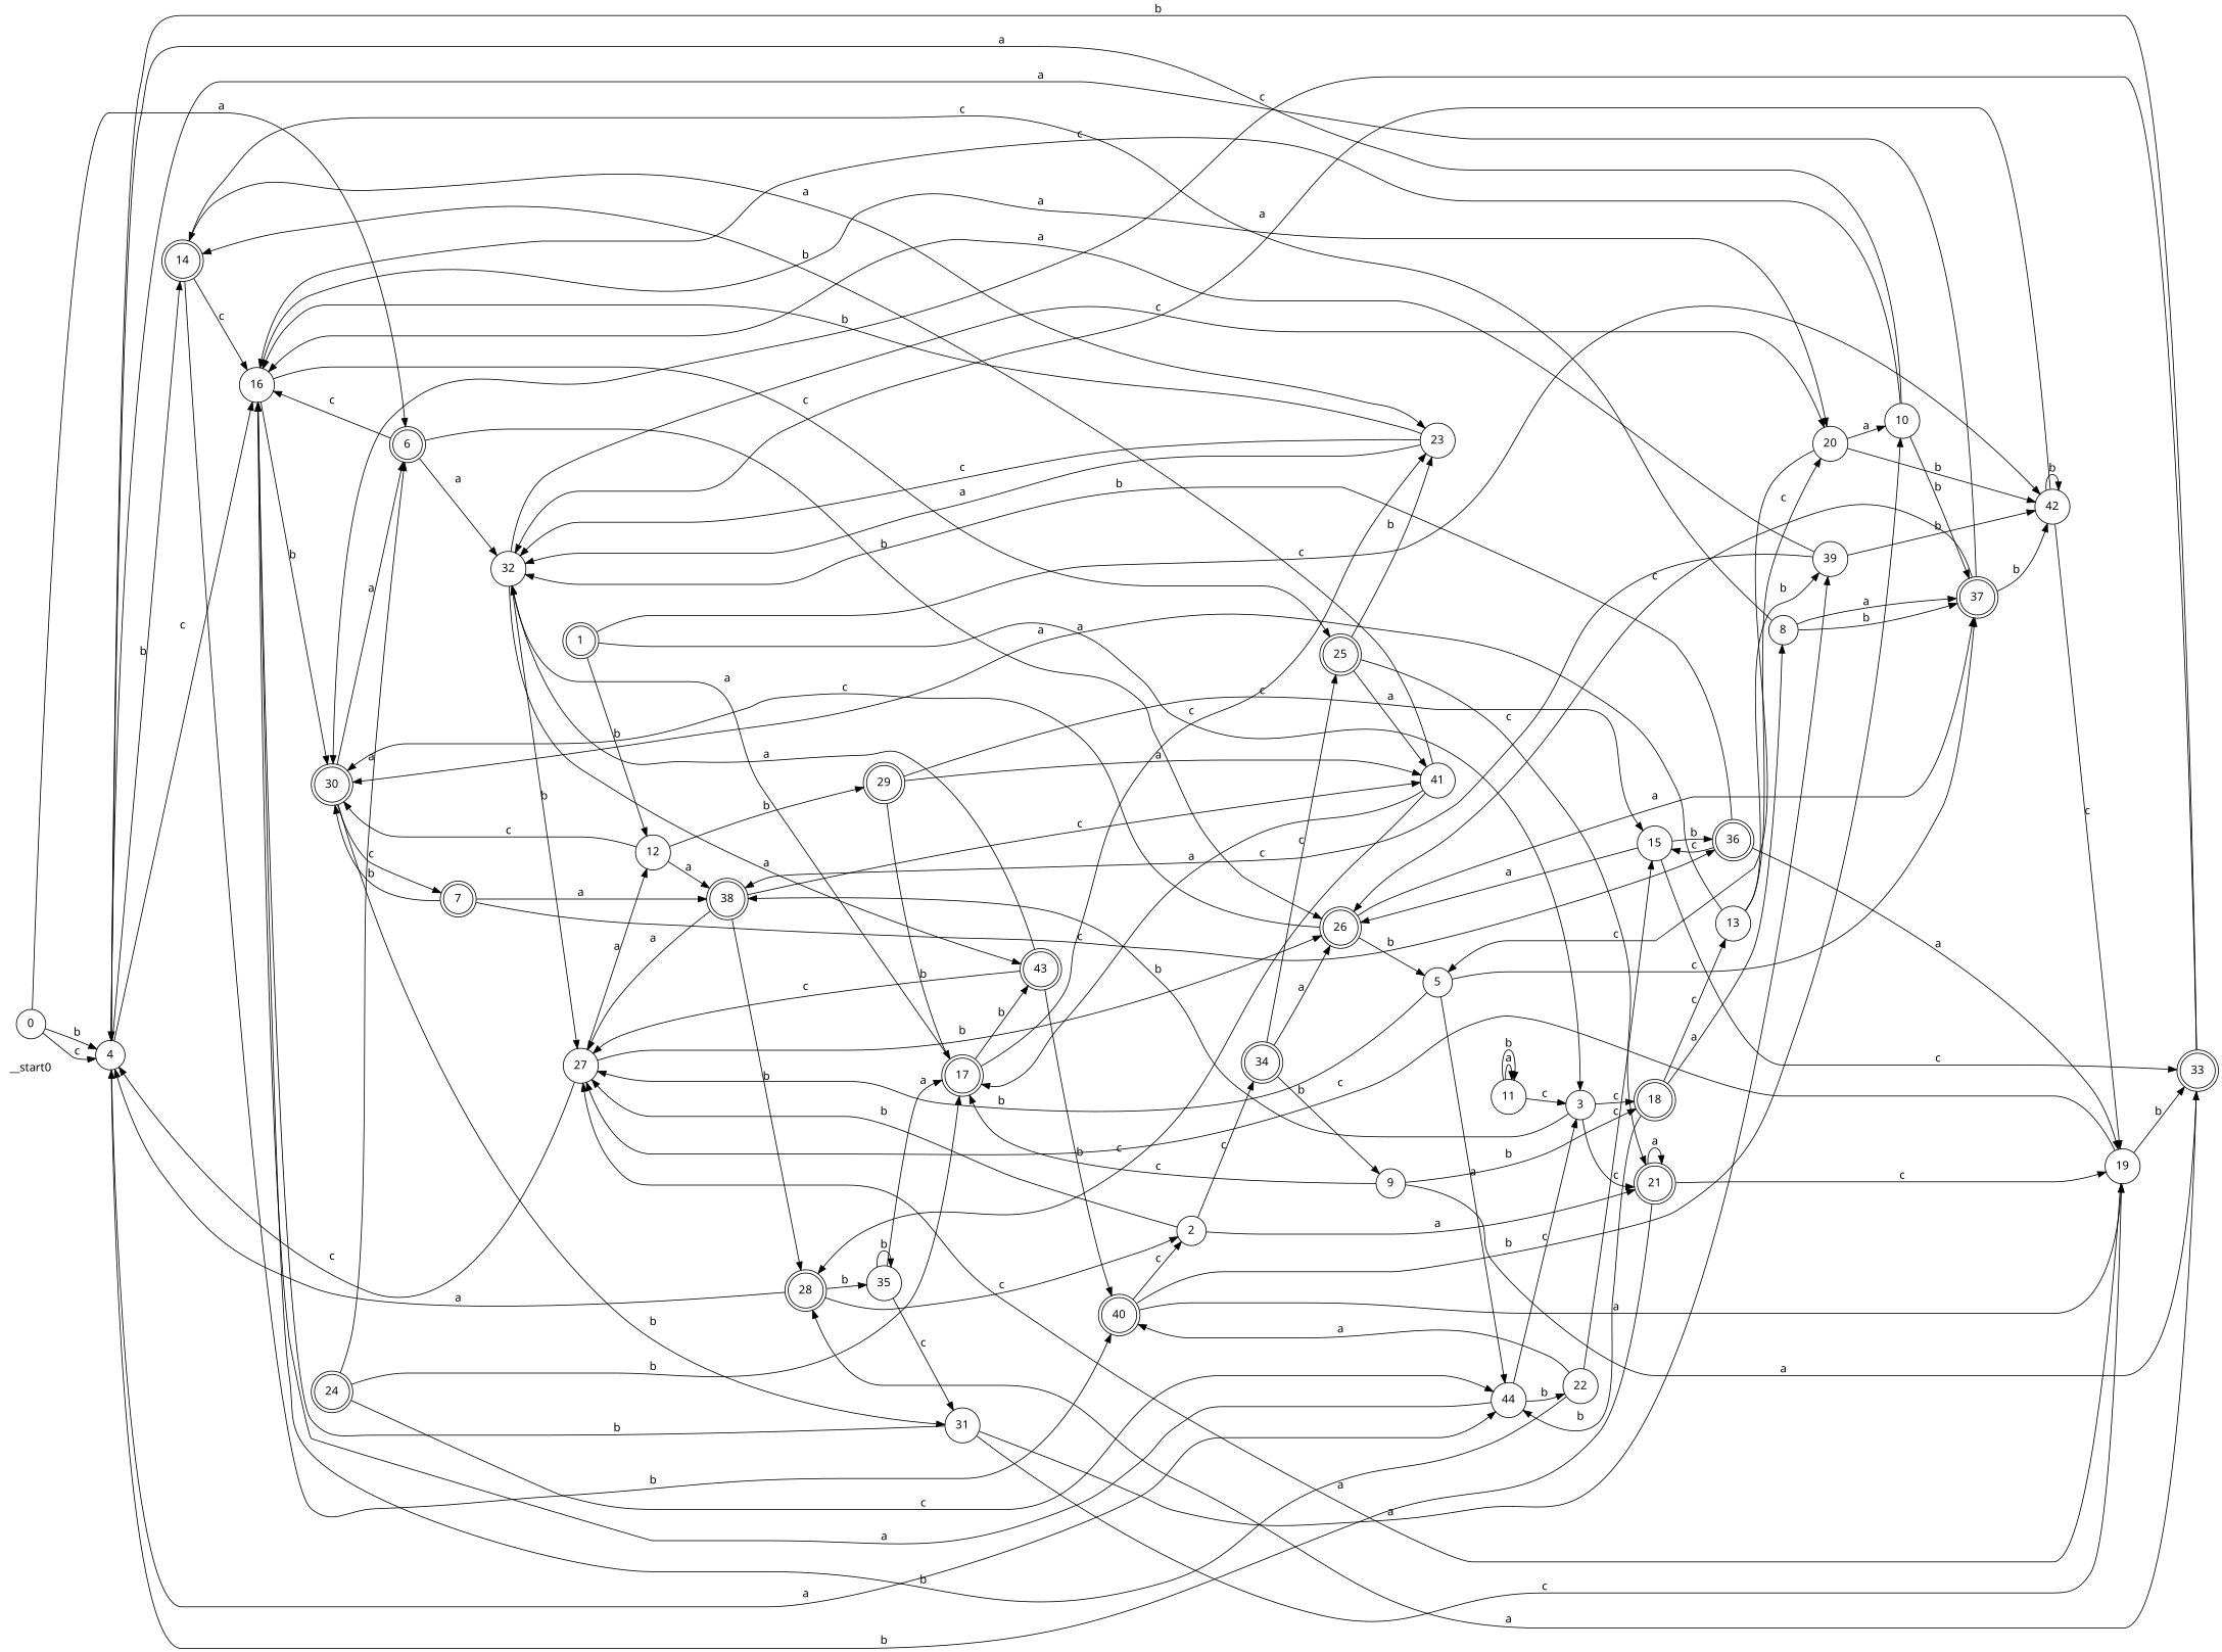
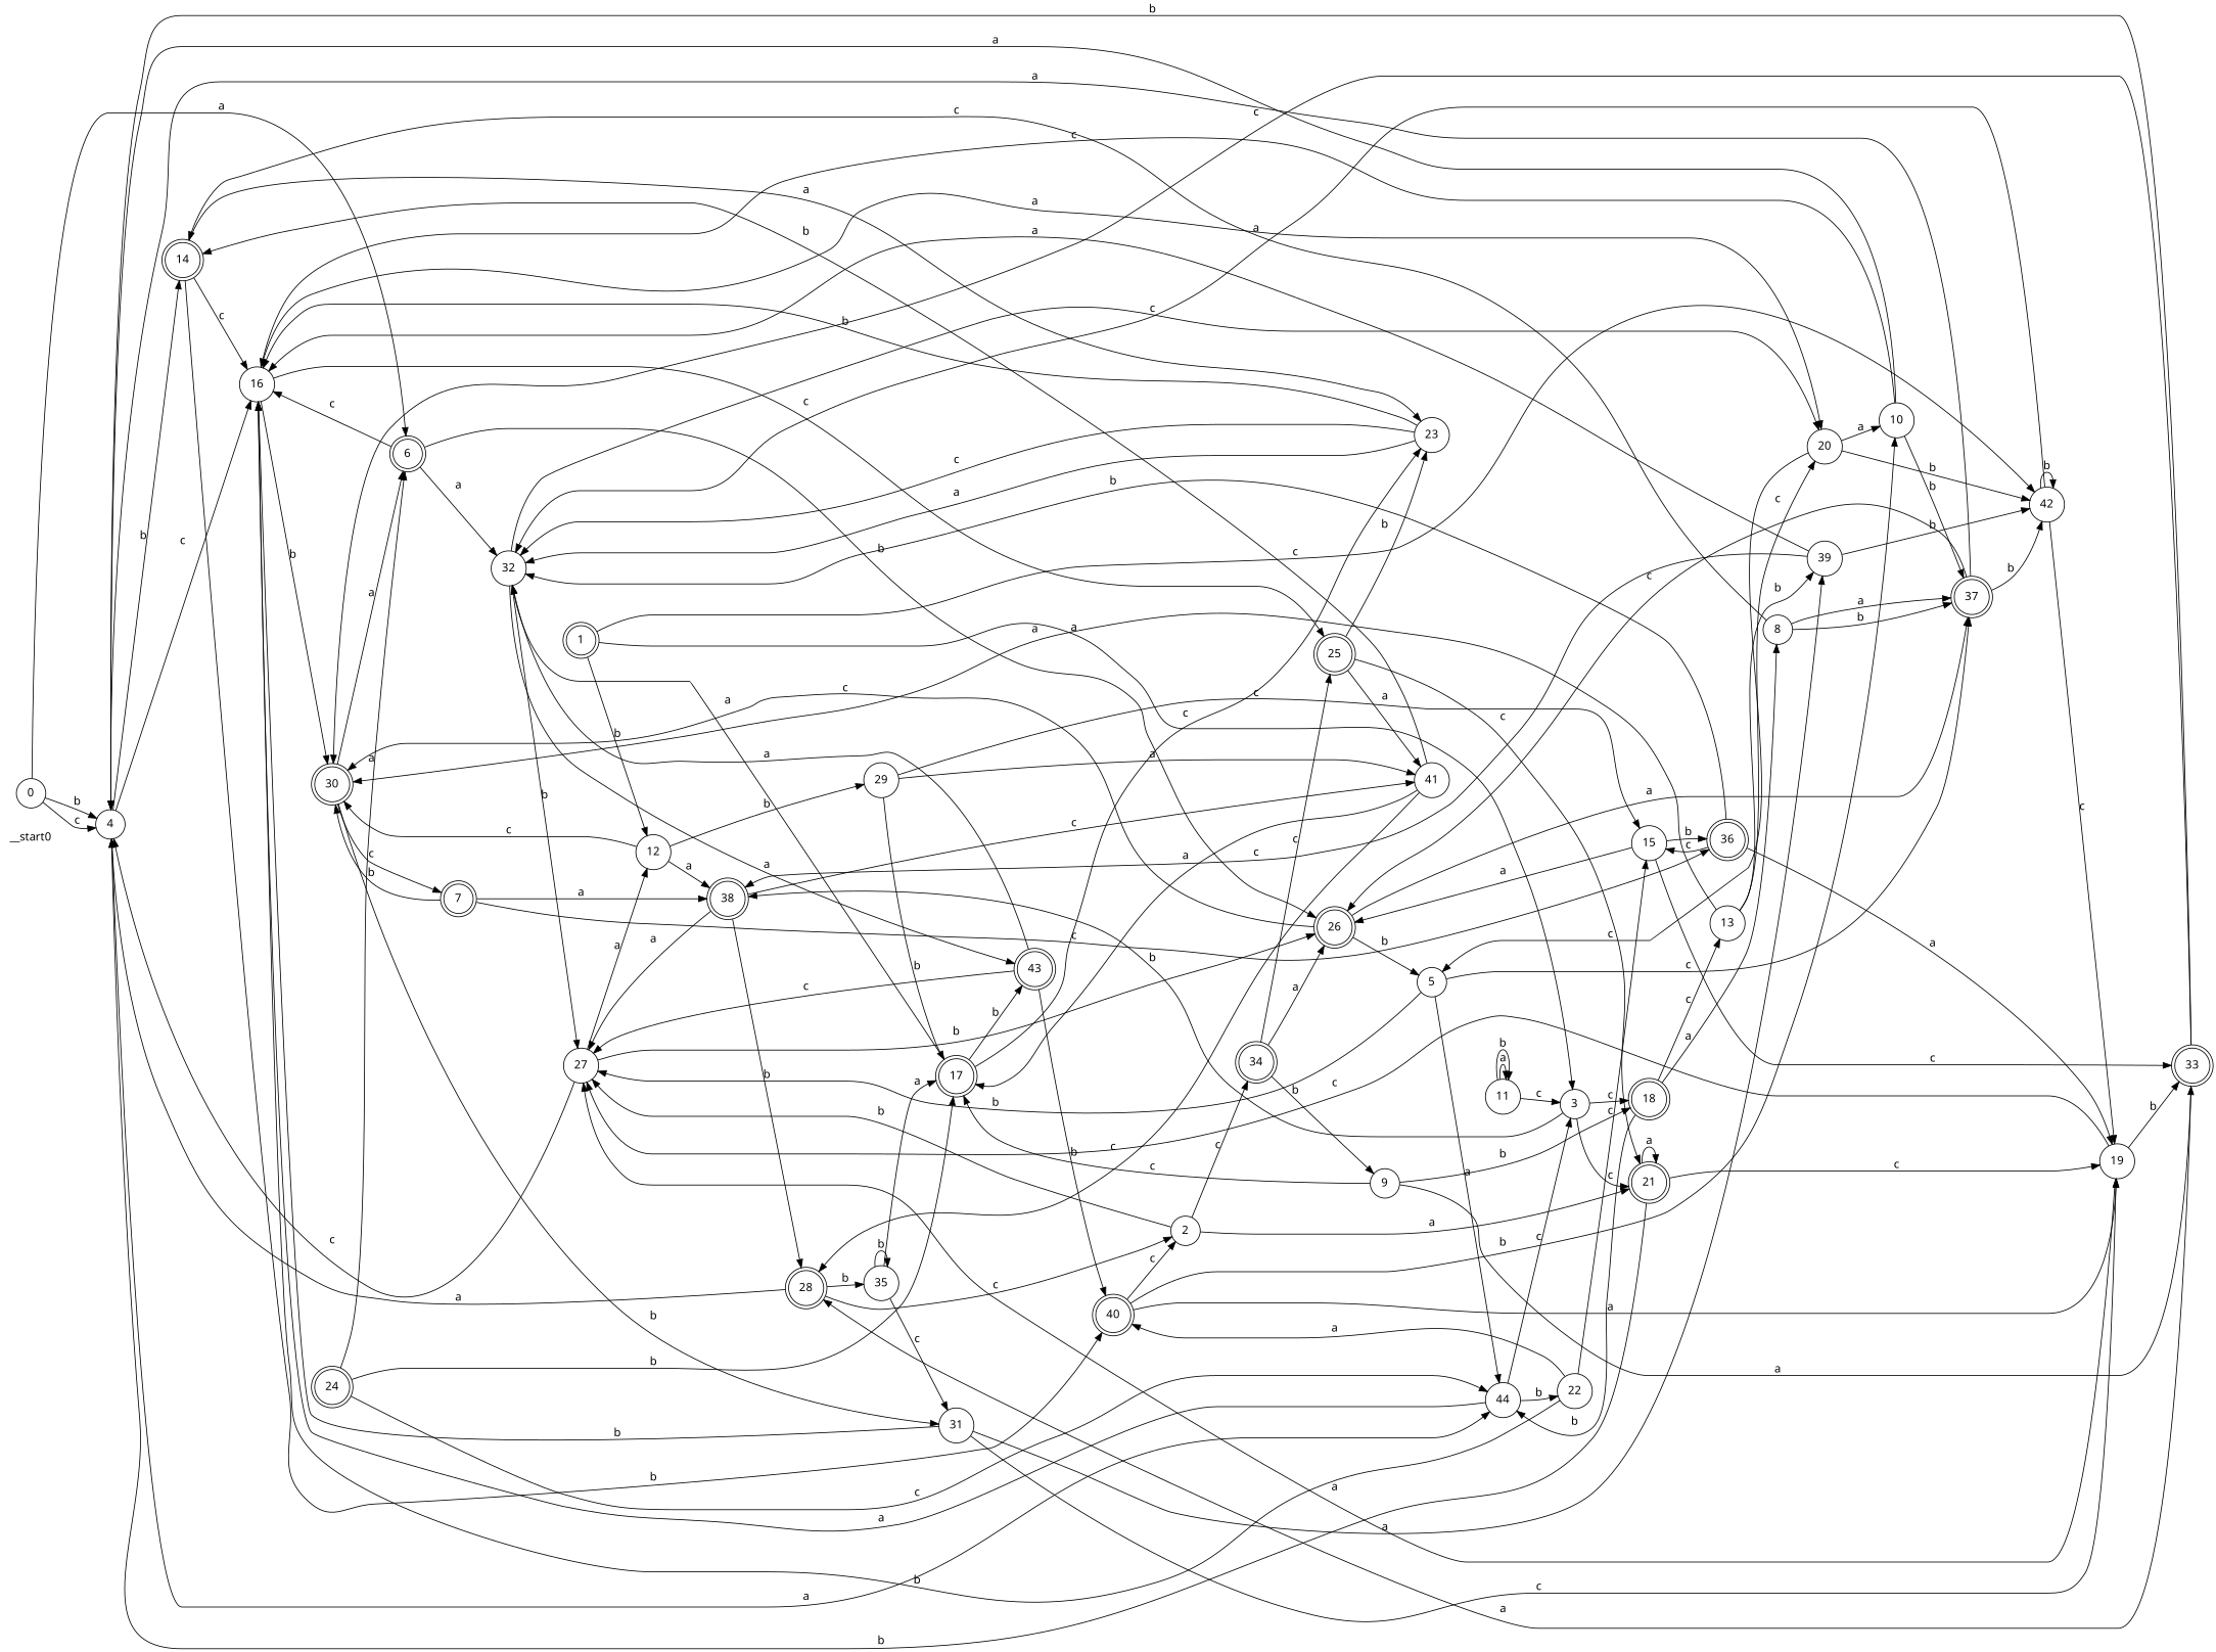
  digraph {
    fontname="Noto Sans"
    rankdir=LR
    node [fontname="Noto Sans" shape=circle color=black fillcolor=white style=filled]
    edge [fontname="Noto Sans"]
    __start0 [shape=none color="" fillcolor="" style=""]
    n2 [label=0]
    n3 [label=4]
    n4 [label=6 shape=doublecircle style="rounded,filled"]
    n5 [label=14 shape=doublecircle style="rounded,filled"]
    n6 [label=16]
    n7 [label=44]
    n8 [label=26 shape=doublecircle style="rounded,filled"]
    n9 [label=32]
    n10 [label=1 shape=doublecircle style="rounded,filled"]
    n11 [label=3]
    n12 [label=12]
    n13 [label=42]
    n14 [label=21 shape=doublecircle style="rounded,filled"]
    n15 [label=18 shape=doublecircle style="rounded,filled"]
    n16 [label=38 shape=doublecircle style="rounded,filled"]
    n17 [label=30 shape=doublecircle style="rounded,filled"]
-   n18 [label=29 shape=doublecircle]
+   n18 [label=29]
    n19 [label=19]
    n20 [label=2]
    n21 [label=27]
    n22 [label=34 shape=doublecircle style="rounded,filled"]
    n23 [label=9]
    n24 [label=25 shape=doublecircle style="rounded,filled"]
    n25 [label=8]
    n26 [label=13]
    n27 [label=41]
    n28 [label=28 shape=doublecircle style="rounded,filled"]
    n29 [label=23]
    n30 [label=40 shape=doublecircle style="rounded,filled"]
    n31 [label=20]
    n32 [label=22]
    n33 [label=5]
    n34 [label=37 shape=doublecircle style="rounded,filled"]
    n35 [label=43 shape=doublecircle style="rounded,filled"]
    n36 [label=7 shape=doublecircle]
    n37 [label=36 shape=doublecircle style="rounded,filled"]
    n38 [label=31]
    n39 [label=15]
    n40 [label=17 shape=doublecircle style="rounded,filled"]
    n41 [label=33 shape=doublecircle style="rounded,filled"]
    n42 [label=10]
    n43 [label=11]
    n44 [label=39]
    n45 [label=24 shape=doublecircle style="rounded,filled"]
    n46 [label=35]
    n2 -> n3 [label=b]
    n2 -> n3 [label=c]
    n2 -> n4 [label=a]
    n3 -> n5 [label=b]
    n3 -> n6 [label=c]
    n3 -> n7 [label=a]
    n4 -> n6 [label=c]
    n4 -> n8 [label=b]
    n4 -> n9 [label=a]
    n5 -> n6 [label=c]
    n5 -> n29 [label=a]
    n5 -> n30 [label=b]
    n6 -> n17 [label=b]
    n6 -> n24 [label=c]
    n6 -> n31 [label=a]
    n7 -> n6 [label=a]
    n7 -> n11 [label=c]
    n7 -> n32 [label=b]
    n8 -> n17 [label=c]
    n8 -> n33 [label=b]
    n8 -> n34 [label=a]
    n9 -> n21 [label=b]
    n9 -> n31 [label=c]
    n9 -> n35 [label=a]
    n10 -> n11 [label=a]
    n10 -> n12 [label=b]
    n10 -> n13 [label=c]
    n11 -> n14 [label=c]
    n11 -> n15 [label=c]
    n11 -> n16 [label=b]
    n12 -> n16 [label=a]
    n12 -> n17 [label=c]
    n12 -> n18 [label=b]
    n13 -> n9 [label=a]
    n13 -> n13 [label=b]
    n13 -> n19 [label=c]
    n14 -> n3 [label=b]
    n14 -> n14 [label=a]
    n14 -> n19 [label=c]
    n15 -> n7 [label=b]
    n15 -> n25 [label=a]
    n15 -> n26 [label=c]
    n16 -> n21 [label=a]
    n16 -> n27 [label=c]
    n16 -> n28 [label=b]
    n17 -> n4 [label=a]
    n17 -> n36 [label=c]
    n17 -> n38 [label=b]
    n18 -> n27 [label=a]
    n18 -> n39 [label=c]
    n18 -> n40 [label=b]
    n19 -> n21 [label=a]
    n19 -> n21 [label=c]
    n19 -> n41 [label=b]
    n20 -> n14 [label=a]
    n20 -> n21 [label=b]
    n20 -> n22 [label=c]
    n21 -> n3 [label=c]
    n21 -> n8 [label=b]
    n21 -> n12 [label=a]
    n22 -> n8 [label=a]
    n22 -> n23 [label=b]
    n22 -> n24 [label=c]
    n23 -> n15 [label=b]
    n23 -> n40 [label=c]
    n23 -> n41 [label=a]
    n24 -> n14 [label=c]
    n24 -> n27 [label=a]
    n24 -> n29 [label=b]
    n25 -> n5 [label=c]
    n25 -> n34 [label=a]
    n25 -> n34 [label=b]
    n26 -> n17 [label=a]
    n26 -> n31 [label=c]
    n26 -> n44 [label=b]
    n27 -> n5 [label=b]
    n27 -> n28 [label=c]
    n27 -> n40 [label=a]
    n28 -> n3 [label=a]
    n28 -> n20 [label=c]
    n28 -> n46 [label=b]
    n29 -> n6 [label=b]
    n29 -> n9 [label=a]
    n29 -> n9 [label=c]
    n30 -> n19 [label=a]
    n30 -> n20 [label=c]
    n30 -> n42 [label=b]
    n31 -> n13 [label=b]
    n31 -> n33 [label=c]
    n31 -> n42 [label=a]
    n32 -> n6 [label=b]
    n32 -> n30 [label=a]
    n32 -> n39 [label=c]
    n33 -> n7 [label=a]
    n33 -> n21 [label=b]
    n33 -> n34 [label=c]
    n34 -> n3 [label=a]
    n34 -> n8 [label=c]
    n34 -> n13 [label=b]
    n35 -> n9 [label=a]
    n35 -> n21 [label=c]
    n35 -> n30 [label=b]
    n36 -> n16 [label=a]
    n36 -> n17 [label=b]
    n36 -> n37 [label=c]
    n37 -> n9 [label=b]
    n37 -> n19 [label=a]
    n37 -> n39 [label=c]
    n38 -> n6 [label=b]
    n38 -> n19 [label=c]
    n38 -> n44 [label=a]
    n39 -> n8 [label=a]
    n39 -> n37 [label=b]
    n39 -> n41 [label=c]
    n40 -> n9 [label=a]
    n40 -> n29 [label=c]
    n40 -> n35 [label=b]
    n41 -> n3 [label=b]
    n41 -> n17 [label=c]
    n41 -> n28 [label=a]
    n42 -> n3 [label=a]
    n42 -> n6 [label=c]
    n42 -> n34 [label=b]
    n43 -> n11 [label=c]
    n43 -> n43 [label=a]
    n43 -> n43 [label=b]
    n44 -> n6 [label=a]
    n44 -> n13 [label=b]
    n44 -> n16 [label=c]
    n45 -> n4 [label=a]
    n45 -> n7 [label=c]
    n45 -> n40 [label=b]
    n46 -> n38 [label=c]
    n46 -> n40 [label=a]
    n46 -> n46 [label=b]
  }
